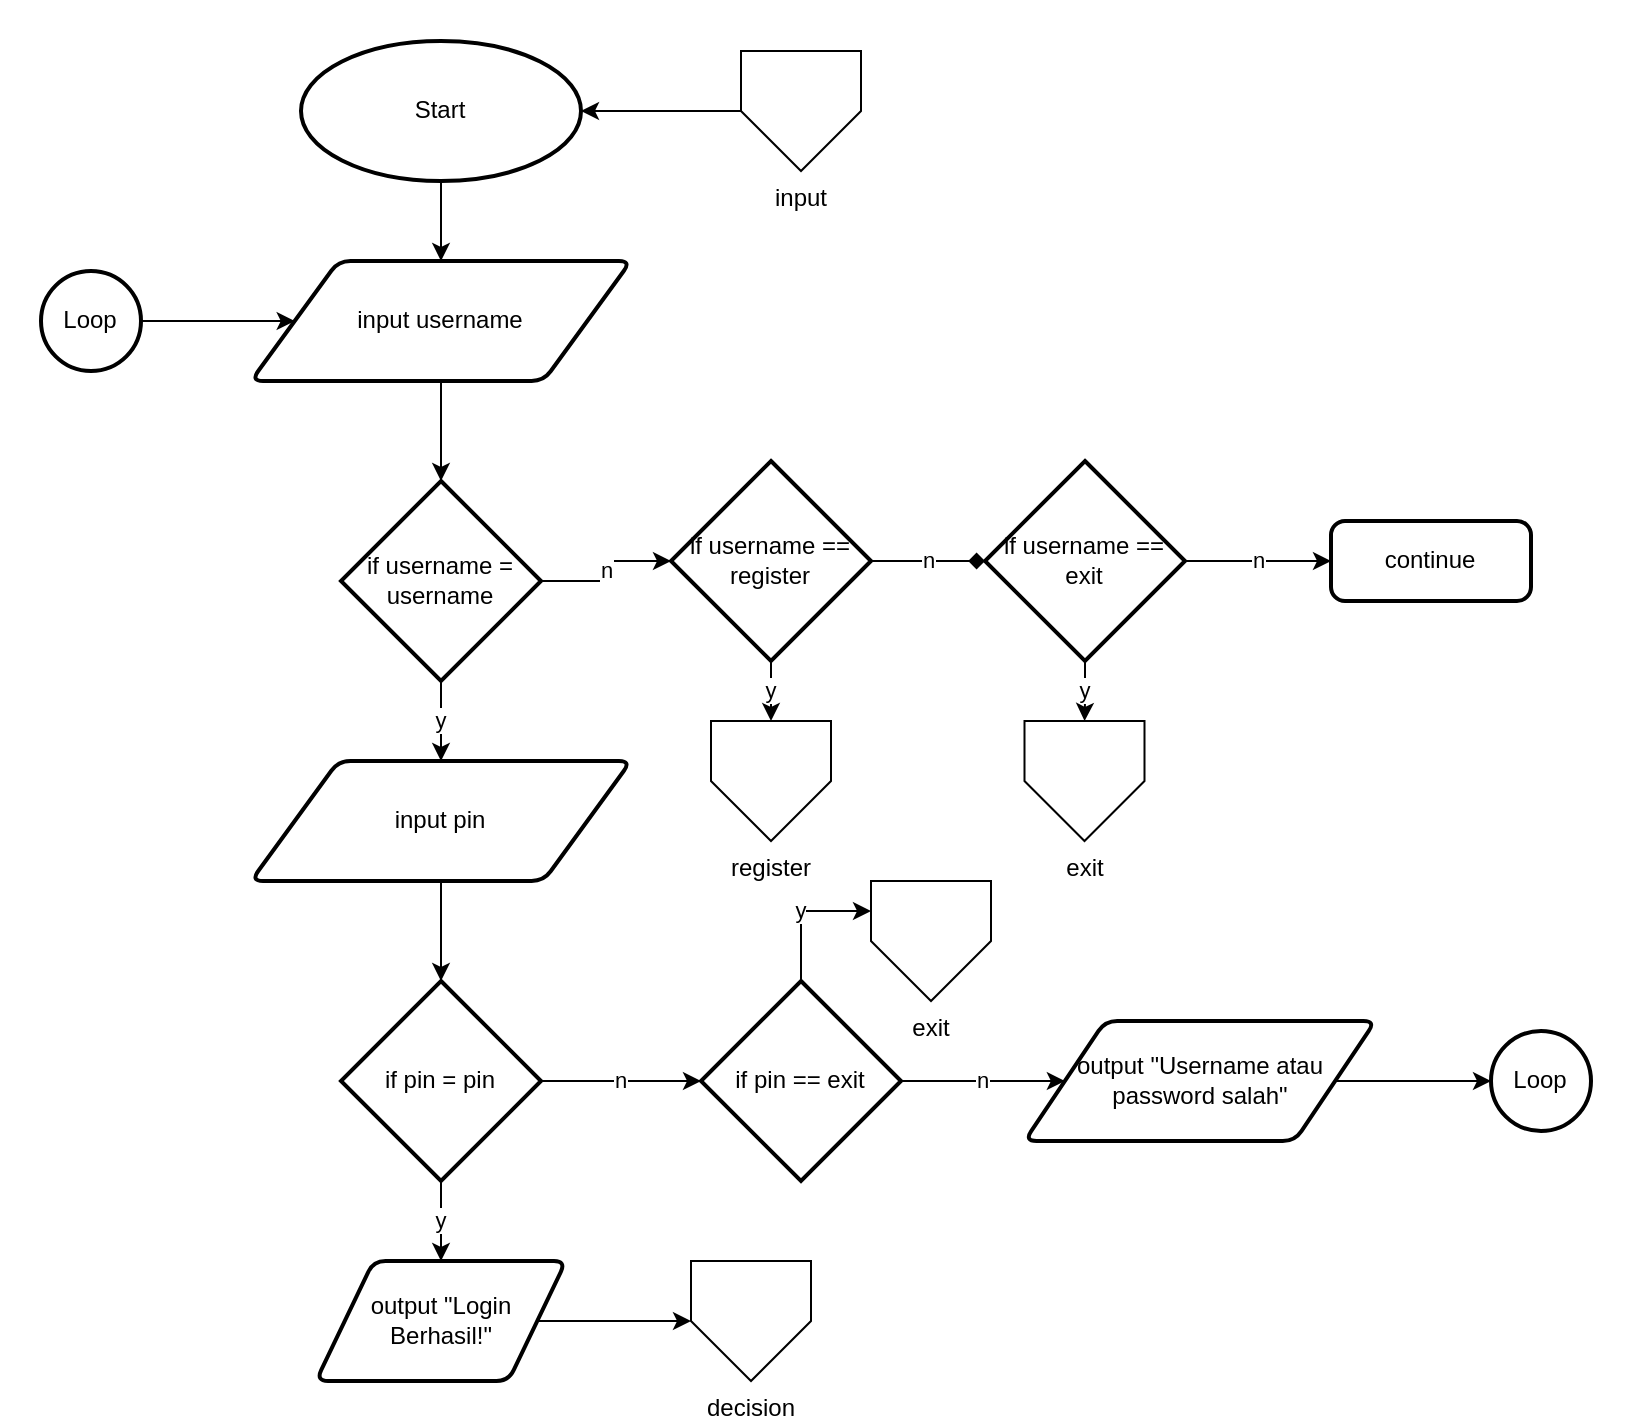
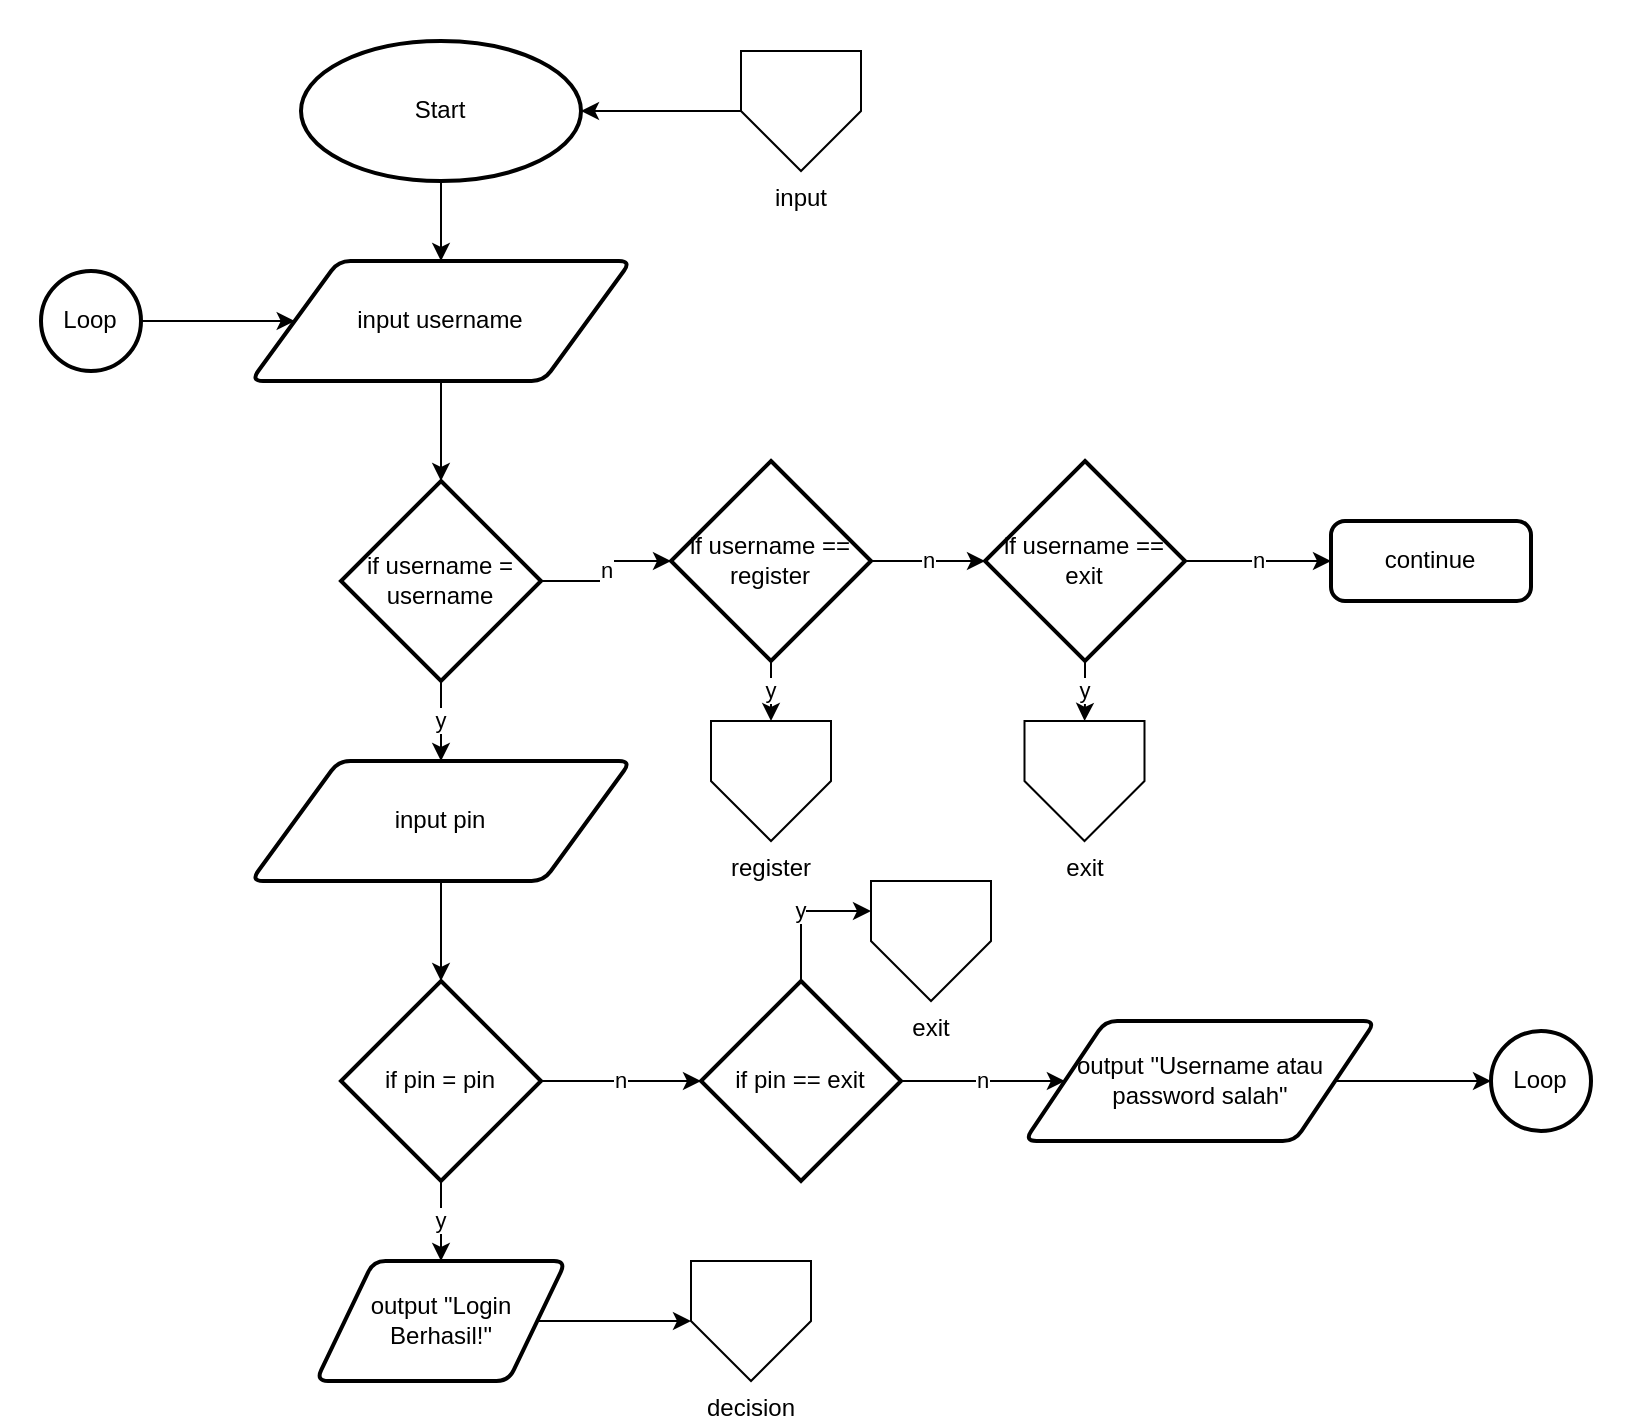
  <mxCell id="0" />
  <mxCell id="1" parent="0" />
  <mxCell id="2" value="" style="edgeStyle=orthogonalEdgeStyle;rounded=0;orthogonalLoop=1;jettySize=auto;html=1;" edge="1" parent="1" source="3" target="5"><mxGeometry relative="1" as="geometry" /></mxCell>
  <mxCell id="3" value="Start" style="strokeWidth=2;html=1;shape=mxgraph.flowchart.start_1;whiteSpace=wrap;" vertex="1" parent="1"><mxGeometry x="150" y="20" width="140" height="70" as="geometry" /></mxCell>
  <mxCell id="4" value="" style="edgeStyle=orthogonalEdgeStyle;rounded=0;orthogonalLoop=1;jettySize=auto;html=1;" edge="1" parent="1" source="5" target="21"><mxGeometry relative="1" as="geometry" /></mxCell>
  <mxCell id="5" value="input username" style="shape=parallelogram;html=1;strokeWidth=2;perimeter=parallelogramPerimeter;whiteSpace=wrap;rounded=1;arcSize=12;size=0.23;" vertex="1" parent="1"><mxGeometry x="125" y="130" width="190" height="60" as="geometry" /></mxCell>
- <mxCell id="6" value="n" style="edgeStyle=orthogonalEdgeStyle;rounded=0;orthogonalLoop=1;jettySize=auto;html=1;endArrow=diamond;" edge="1" parent="1" source="8" target="11"><mxGeometry relative="1" as="geometry" /></mxCell>
+ <mxCell id="6" value="n" style="edgeStyle=orthogonalEdgeStyle;rounded=0;orthogonalLoop=1;jettySize=auto;html=1;" edge="1" parent="1" source="8" target="11"><mxGeometry relative="1" as="geometry" /></mxCell>
  <mxCell id="7" value="y" style="edgeStyle=orthogonalEdgeStyle;rounded=0;orthogonalLoop=1;jettySize=auto;html=1;" edge="1" parent="1" source="8" target="34"><mxGeometry relative="1" as="geometry" /></mxCell>
  <mxCell id="8" value="if username == register" style="strokeWidth=2;html=1;shape=mxgraph.flowchart.decision;whiteSpace=wrap;" vertex="1" parent="1"><mxGeometry x="335" y="230" width="100" height="100" as="geometry" /></mxCell>
  <mxCell id="9" value="n" style="edgeStyle=orthogonalEdgeStyle;rounded=0;orthogonalLoop=1;jettySize=auto;html=1;" edge="1" parent="1" source="11" target="28"><mxGeometry relative="1" as="geometry" /></mxCell>
  <mxCell id="10" value="y" style="edgeStyle=orthogonalEdgeStyle;rounded=0;orthogonalLoop=1;jettySize=auto;html=1;" edge="1" parent="1" source="11" target="35"><mxGeometry relative="1" as="geometry" /></mxCell>
  <mxCell id="11" value="if username == exit" style="strokeWidth=2;html=1;shape=mxgraph.flowchart.decision;whiteSpace=wrap;" vertex="1" parent="1"><mxGeometry x="492" y="230" width="100" height="100" as="geometry" /></mxCell>
  <mxCell id="12" value="" style="edgeStyle=orthogonalEdgeStyle;rounded=0;orthogonalLoop=1;jettySize=auto;html=1;" edge="1" parent="1" source="13" target="5"><mxGeometry relative="1" as="geometry" /></mxCell>
  <mxCell id="13" value="Loop" style="ellipse;whiteSpace=wrap;html=1;strokeWidth=2;" vertex="1" parent="1"><mxGeometry x="20" y="135" width="50" height="50" as="geometry" /></mxCell>
  <mxCell id="14" value="" style="edgeStyle=orthogonalEdgeStyle;rounded=0;orthogonalLoop=1;jettySize=auto;html=1;" edge="1" parent="1" source="15" target="18"><mxGeometry relative="1" as="geometry" /></mxCell>
  <mxCell id="15" value="input pin" style="shape=parallelogram;html=1;strokeWidth=2;perimeter=parallelogramPerimeter;whiteSpace=wrap;rounded=1;arcSize=12;size=0.23;" vertex="1" parent="1"><mxGeometry x="125" y="380" width="190" height="60" as="geometry" /></mxCell>
  <mxCell id="16" value="n" style="edgeStyle=orthogonalEdgeStyle;rounded=0;orthogonalLoop=1;jettySize=auto;html=1;" edge="1" parent="1" source="18" target="24"><mxGeometry relative="1" as="geometry" /></mxCell>
  <mxCell id="17" value="y" style="edgeStyle=orthogonalEdgeStyle;rounded=0;orthogonalLoop=1;jettySize=auto;html=1;" edge="1" parent="1" source="18" target="30"><mxGeometry relative="1" as="geometry" /></mxCell>
  <mxCell id="18" value="if pin = pin" style="strokeWidth=2;html=1;shape=mxgraph.flowchart.decision;whiteSpace=wrap;" vertex="1" parent="1"><mxGeometry x="170" y="490" width="100" height="100" as="geometry" /></mxCell>
  <mxCell id="19" value="n" style="edgeStyle=orthogonalEdgeStyle;rounded=0;orthogonalLoop=1;jettySize=auto;html=1;" edge="1" parent="1" source="21" target="8"><mxGeometry relative="1" as="geometry" /></mxCell>
  <mxCell id="20" value="y" style="edgeStyle=orthogonalEdgeStyle;rounded=0;orthogonalLoop=1;jettySize=auto;html=1;" edge="1" parent="1" source="21" target="15"><mxGeometry relative="1" as="geometry" /></mxCell>
  <mxCell id="21" value="if username = username" style="strokeWidth=2;html=1;shape=mxgraph.flowchart.decision;whiteSpace=wrap;" vertex="1" parent="1"><mxGeometry x="170" y="240" width="100" height="100" as="geometry" /></mxCell>
  <mxCell id="22" value="n" style="edgeStyle=orthogonalEdgeStyle;rounded=0;orthogonalLoop=1;jettySize=auto;html=1;" edge="1" parent="1" source="24" target="26"><mxGeometry relative="1" as="geometry" /></mxCell>
  <mxCell id="23" value="y" style="edgeStyle=orthogonalEdgeStyle;rounded=0;orthogonalLoop=1;jettySize=auto;html=1;entryX=0;entryY=0.25;entryDx=0;entryDy=0;" edge="1" parent="1" source="24" target="36"><mxGeometry relative="1" as="geometry" /></mxCell>
  <mxCell id="24" value="if pin == exit" style="strokeWidth=2;html=1;shape=mxgraph.flowchart.decision;whiteSpace=wrap;" vertex="1" parent="1"><mxGeometry x="350" y="490" width="100" height="100" as="geometry" /></mxCell>
  <mxCell id="25" value="" style="edgeStyle=orthogonalEdgeStyle;rounded=0;orthogonalLoop=1;jettySize=auto;html=1;" edge="1" parent="1" source="26" target="27"><mxGeometry relative="1" as="geometry" /></mxCell>
  <mxCell id="26" value="output &quot;Username atau password salah&quot;" style="shape=parallelogram;html=1;strokeWidth=2;perimeter=parallelogramPerimeter;whiteSpace=wrap;rounded=1;arcSize=12;size=0.23;" vertex="1" parent="1"><mxGeometry x="511.75" y="510" width="175.5" height="60" as="geometry" /></mxCell>
  <mxCell id="27" value="Loop" style="ellipse;whiteSpace=wrap;html=1;strokeWidth=2;" vertex="1" parent="1"><mxGeometry x="745" y="515" width="50" height="50" as="geometry" /></mxCell>
  <mxCell id="28" value="continue" style="rounded=1;whiteSpace=wrap;html=1;absoluteArcSize=1;arcSize=14;strokeWidth=2;" vertex="1" parent="1"><mxGeometry x="665" y="260" width="100" height="40" as="geometry" /></mxCell>
  <mxCell id="29" value="" style="edgeStyle=orthogonalEdgeStyle;rounded=0;orthogonalLoop=1;jettySize=auto;html=1;" edge="1" parent="1" source="30" target="31"><mxGeometry relative="1" as="geometry" /></mxCell>
  <mxCell id="30" value="output &quot;Login Berhasil!&quot;" style="shape=parallelogram;html=1;strokeWidth=2;perimeter=parallelogramPerimeter;whiteSpace=wrap;rounded=1;arcSize=12;size=0.23;" vertex="1" parent="1"><mxGeometry x="157.5" y="630" width="125" height="60" as="geometry" /></mxCell>
  <mxCell id="31" value="decision" style="verticalLabelPosition=bottom;verticalAlign=top;html=1;shape=offPageConnector;rounded=0;size=0.5;" vertex="1" parent="1"><mxGeometry x="345" y="630" width="60" height="60" as="geometry" /></mxCell>
  <mxCell id="32" value="" style="edgeStyle=orthogonalEdgeStyle;rounded=0;orthogonalLoop=1;jettySize=auto;html=1;" edge="1" parent="1" source="33" target="3"><mxGeometry relative="1" as="geometry" /></mxCell>
  <mxCell id="33" value="input" style="verticalLabelPosition=bottom;verticalAlign=top;html=1;shape=offPageConnector;rounded=0;size=0.5;" vertex="1" parent="1"><mxGeometry x="370" y="25" width="60" height="60" as="geometry" /></mxCell>
  <mxCell id="34" value="register" style="verticalLabelPosition=bottom;verticalAlign=top;html=1;shape=offPageConnector;rounded=0;size=0.5;" vertex="1" parent="1"><mxGeometry x="355" y="360" width="60" height="60" as="geometry" /></mxCell>
  <mxCell id="35" value="exit" style="verticalLabelPosition=bottom;verticalAlign=top;html=1;shape=offPageConnector;rounded=0;size=0.5;" vertex="1" parent="1"><mxGeometry x="511.75" y="360" width="60" height="60" as="geometry" /></mxCell>
  <mxCell id="36" value="exit" style="verticalLabelPosition=bottom;verticalAlign=top;html=1;shape=offPageConnector;rounded=0;size=0.5;" vertex="1" parent="1"><mxGeometry x="435" y="440" width="60" height="60" as="geometry" /></mxCell>
